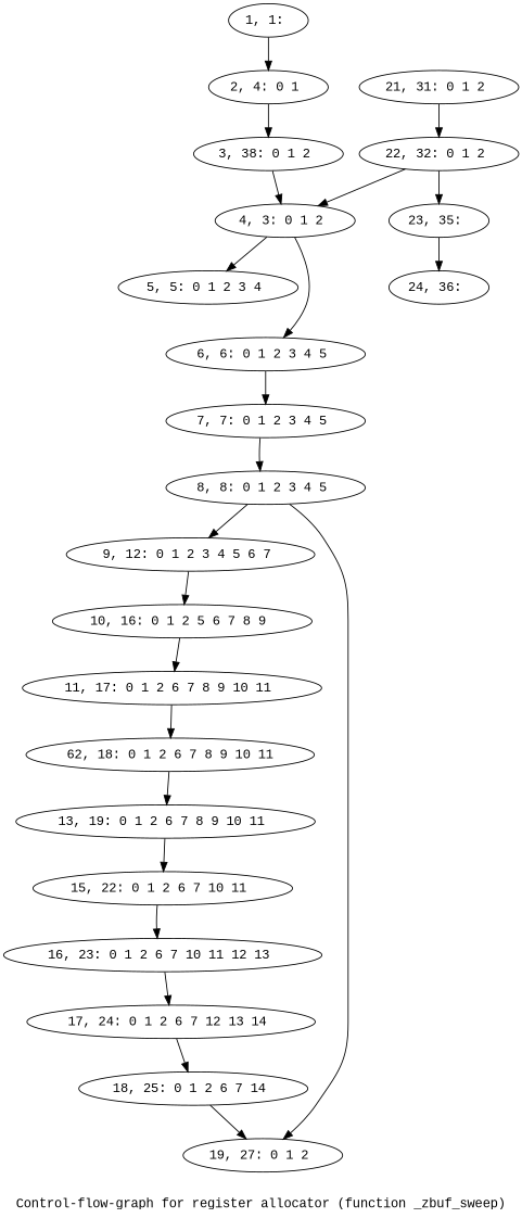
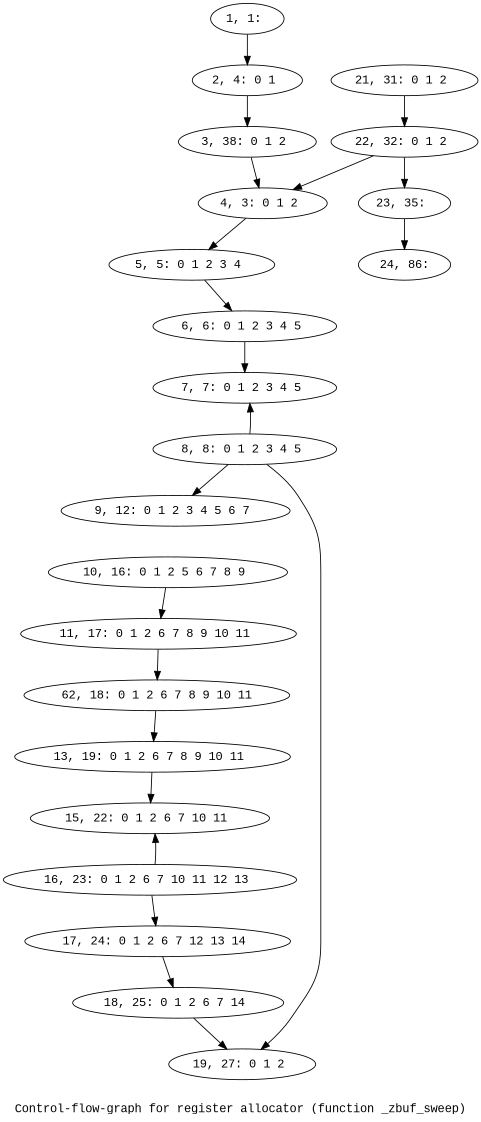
  digraph {
    fontname="Liberation Mono"
    label="Control-flow-graph for register allocator (function _zbuf_sweep)"
    node [fontname="Liberation Mono"]
    edge [fontname="Liberation Mono"]
    n1 [label="1, 1: "]
    n2 [label="2, 4: 0 1 "]
    n3 [label="3, 38: 0 1 2 "]
    n4 [label="4, 3: 0 1 2 "]
    n5 [label="5, 5: 0 1 2 3 4 "]
    n6 [label="6, 6: 0 1 2 3 4 5 "]
    n7 [label="7, 7: 0 1 2 3 4 5 "]
    n8 [label="8, 8: 0 1 2 3 4 5 "]
    n9 [label="9, 12: 0 1 2 3 4 5 6 7 "]
    n10 [label="19, 27: 0 1 2 "]
    n11 [label="10, 16: 0 1 2 5 6 7 8 9 "]
    n12 [label="11, 17: 0 1 2 6 7 8 9 10 11 "]
    n13 [label="62, 18: 0 1 2 6 7 8 9 10 11"]
    n14 [label="13, 19: 0 1 2 6 7 8 9 10 11 "]
    n15 [label="15, 22: 0 1 2 6 7 10 11 "]
    n16 [label="16, 23: 0 1 2 6 7 10 11 12 13 "]
    n17 [label="17, 24: 0 1 2 6 7 12 13 14 "]
    n18 [label="18, 25: 0 1 2 6 7 14 "]
    n19 [label="21, 31: 0 1 2 "]
    n20 [label="22, 32: 0 1 2 "]
    n21 [label="23, 35: "]
-   n22 [label="24, 36: "]
+   n22 [label="24, 86:"]
    n1 -> n2
    n2 -> n3
    n3 -> n4
    n4 -> n5
-   n4 -> n6
+   n5 -> n6
    n6 -> n7
-   n7 -> n8
+   n8 -> n7
    n8 -> n9
    n8 -> n10
-   n9 -> n11
    n11 -> n12
    n12 -> n13
    n13 -> n14
    n14 -> n15
-   n15 -> n16
+   n16 -> n15
    n16 -> n17
    n17 -> n18
    n18 -> n10
    n19 -> n20
    n20 -> n4
    n20 -> n21
    n21 -> n22
  }
